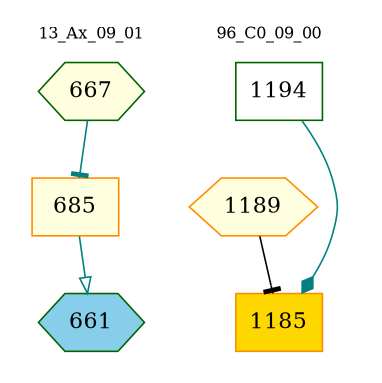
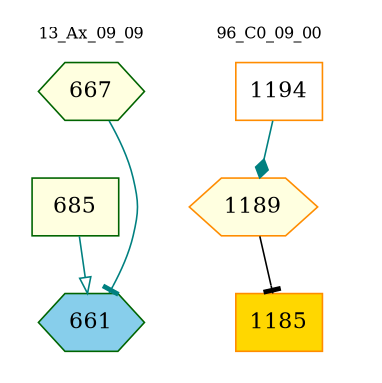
  digraph {
    node [color=darkgreen fillcolor=lightyellow shape=hexagon style=filled]
    edge [arrowhead=tee color=teal]
    n1 [label=667]
-   n2 [color=darkorange label=685 shape=box]
+   n2 [label=685 shape=box]
    n3 [fillcolor=skyblue label=661]
-   n4 [fillcolor=white label=1194 shape=box]
+   n4 [color=darkorange fillcolor=white label=1194 shape=box]
    n5 [color=darkorange label=1189]
    n6 [color=darkorange fillcolor=gold label=1185 shape=box]
    subgraph cluster_1 {
      color=white
      fontsize=10
-     label="13_Ax_09_01"
+     label="13_Ax_09_09"
      n1
      n2
      n3
    }
    subgraph cluster_2 {
      color=white
      fontsize=10
      label="96_C0_09_00"
      n4
      n5
      n6
    }
-   n1 -> n2
+   n1 -> n3
    n2 -> n3 [arrowhead=onormal]
-   n4 -> n6 [arrowhead=diamond]
+   n4 -> n5 [arrowhead=diamond]
    n5 -> n6 [color=black]
  }
